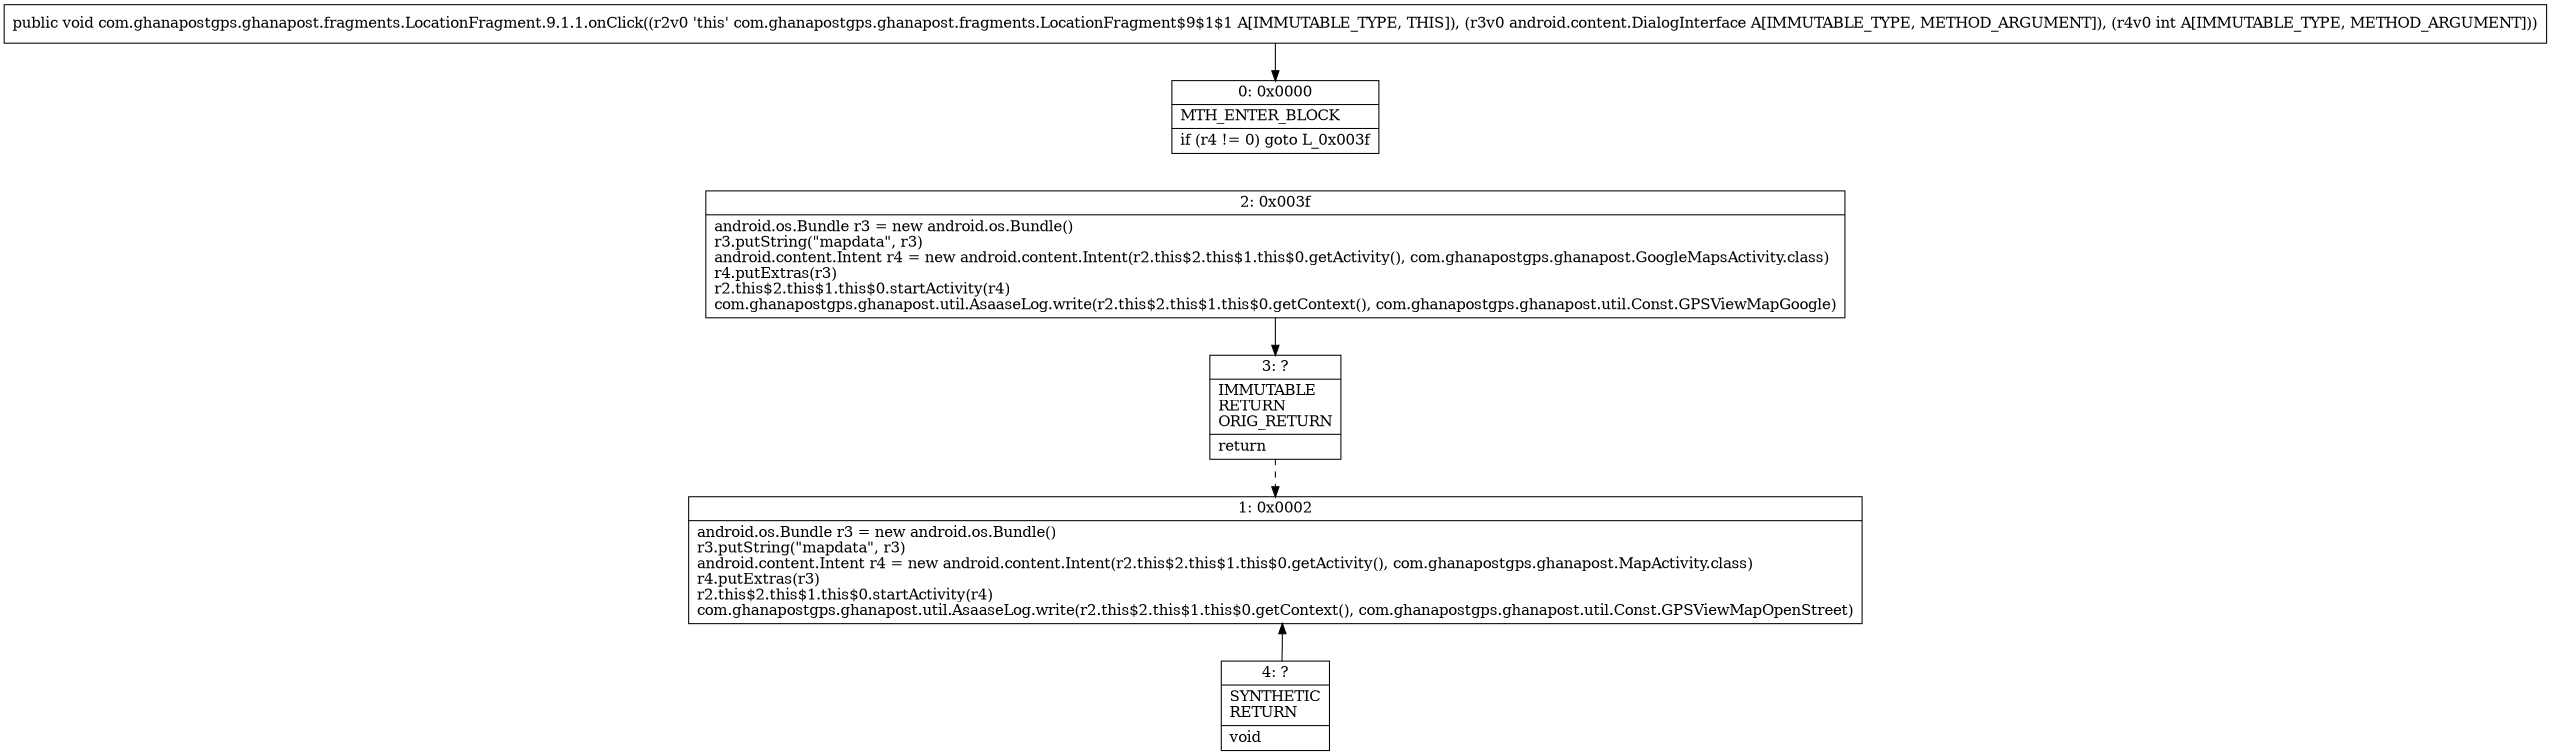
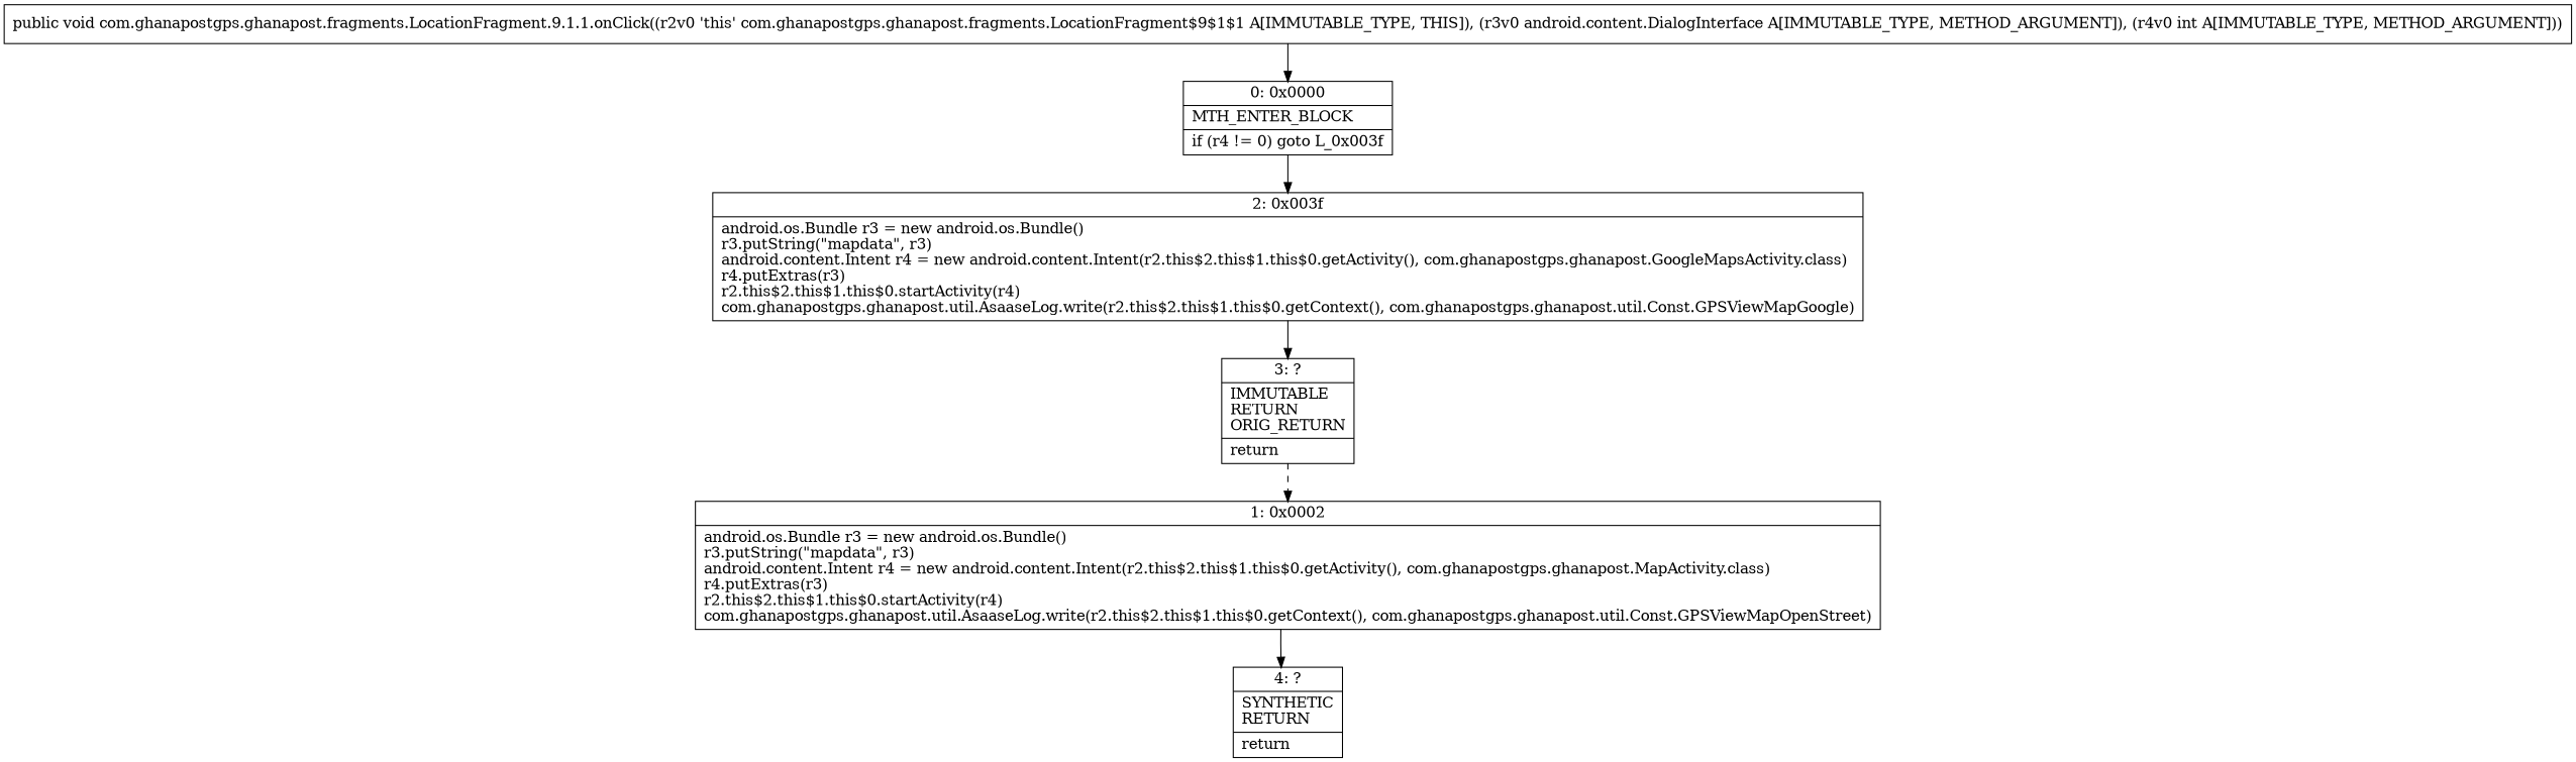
  digraph {
    node [shape=record]
    n1 [label="{0\:\ 0x0000|MTH_ENTER_BLOCK\l|if (r4 != 0) goto L_0x003f\l}"]
    n2 [label="{2\:\ 0x003f|android.os.Bundle r3 = new android.os.Bundle()\lr3.putString(\"mapdata\", r3)\landroid.content.Intent r4 = new android.content.Intent(r2.this$2.this$1.this$0.getActivity(), com.ghanapostgps.ghanapost.GoogleMapsActivity.class)\lr4.putExtras(r3)\lr2.this$2.this$1.this$0.startActivity(r4)\lcom.ghanapostgps.ghanapost.util.AsaaseLog.write(r2.this$2.this$1.this$0.getContext(), com.ghanapostgps.ghanapost.util.Const.GPSViewMapGoogle)\l}"]
    n3 [label="{1\:\ 0x0002|android.os.Bundle r3 = new android.os.Bundle()\lr3.putString(\"mapdata\", r3)\landroid.content.Intent r4 = new android.content.Intent(r2.this$2.this$1.this$0.getActivity(), com.ghanapostgps.ghanapost.MapActivity.class)\lr4.putExtras(r3)\lr2.this$2.this$1.this$0.startActivity(r4)\lcom.ghanapostgps.ghanapost.util.AsaaseLog.write(r2.this$2.this$1.this$0.getContext(), com.ghanapostgps.ghanapost.util.Const.GPSViewMapOpenStreet)\l}"]
-   n4 [label="{4\:\ ?|SYNTHETIC\lRETURN\l|void\l}"]
+   n4 [label="{4\:\ ?|SYNTHETIC\lRETURN\l|return\l}"]
    n5 [label="{3\:\ ?|IMMUTABLE\lRETURN\lORIG_RETURN\l|return\l}"]
    n6 [label="{public void com.ghanapostgps.ghanapost.fragments.LocationFragment.9.1.1.onClick((r2v0 'this' com.ghanapostgps.ghanapost.fragments.LocationFragment$9$1$1 A[IMMUTABLE_TYPE, THIS]), (r3v0 android.content.DialogInterface A[IMMUTABLE_TYPE, METHOD_ARGUMENT]), (r4v0 int A[IMMUTABLE_TYPE, METHOD_ARGUMENT])) }"]
+   n1 -> n2
    n2 -> n5
-   n4 -> n3
+   n3 -> n4
    n5 -> n3 [style=dashed]
    n6 -> n1
  }
